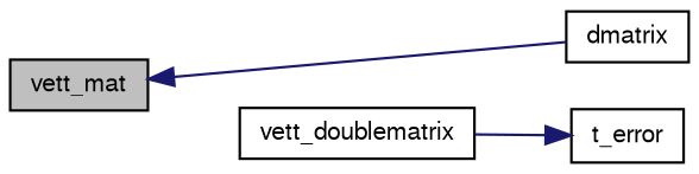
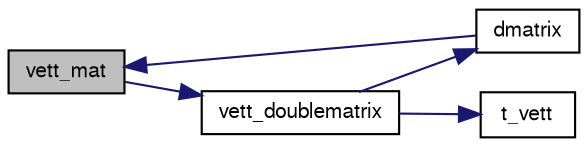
  digraph {
    rankdir=LR
    node [color=black fontname=FreeSans fontsize=10 shape=record]
    edge [color=midnightblue fontname=FreeSans fontsize=10 labelfontname=FreeSans labelfontsize=10 style=solid]
    n1 [fillcolor=grey75 fontcolor=black height=0.2 label=vett_mat style=filled width=0.4]
    n2 [height=0.2 label=vett_doublematrix width=0.4]
    n3 [height=0.2 label=dmatrix width=0.4]
-   n4 [height=0.2 label=t_error width=0.4]
+   n4 [height=0.2 label=t_vett width=0.4]
+   n1 -> n2
+   n2 -> n3
    n2 -> n4
    n3 -> n1
  }
